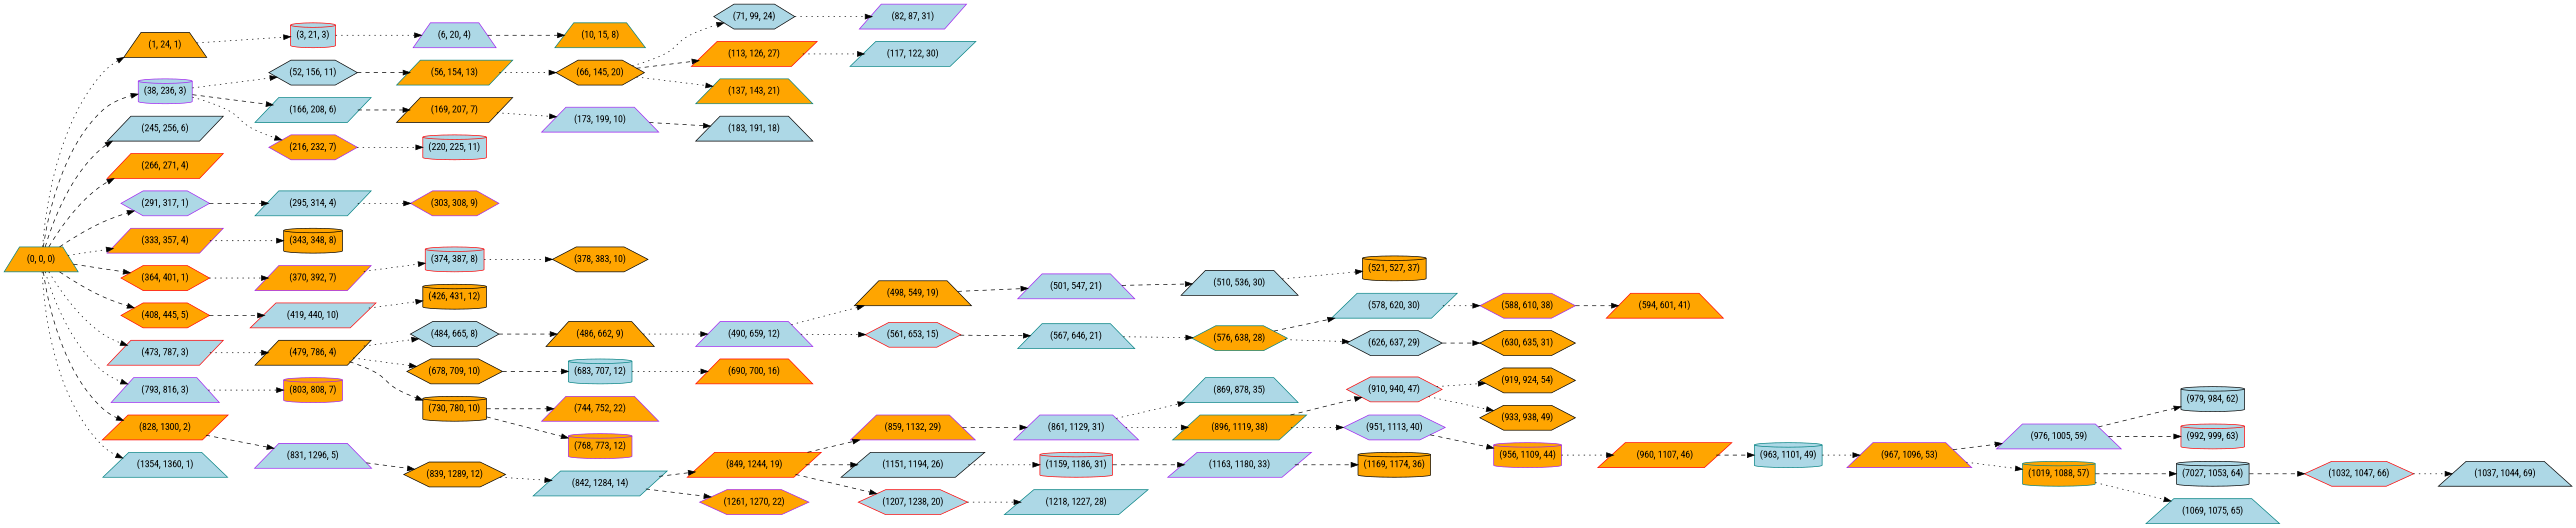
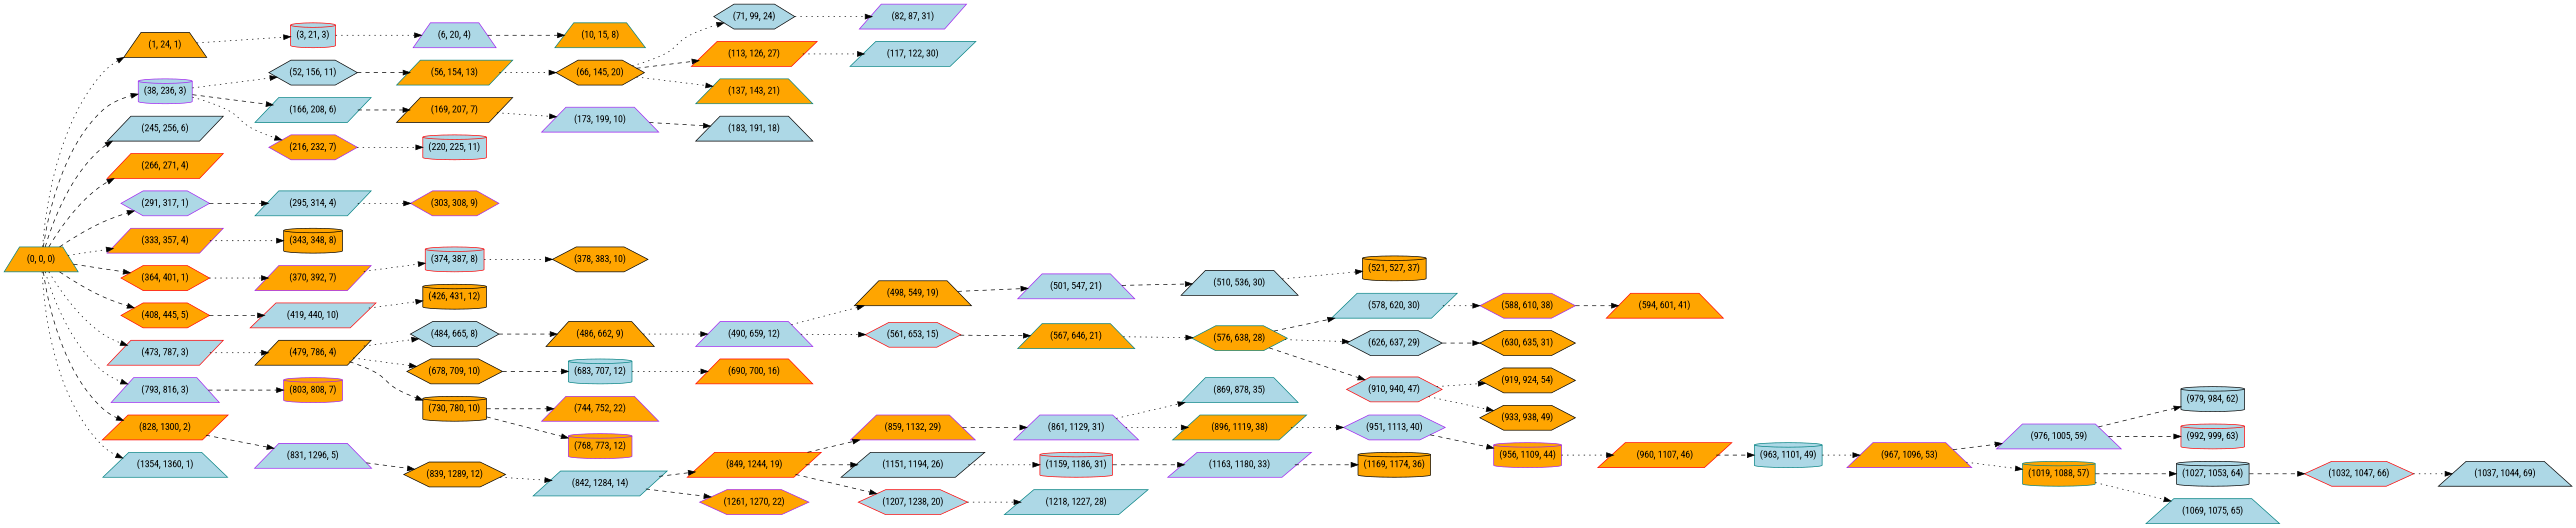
  digraph {
    fontname="Roboto Condensed"
    rankdir=LR
    node [color=black fillcolor=orange fontname="Roboto Condensed" shape=trapezium style=filled]
    edge [fontname="Roboto Condensed" style=dotted]
    "(0, 0, 0)" [color=teal]
    "(1, 24, 1)"
    "(38, 236, 3)" [color=purple fillcolor=lightblue shape=cylinder]
    "(245, 256, 6)" [fillcolor=lightblue shape=parallelogram]
    "(266, 271, 4)" [color=red shape=parallelogram]
    "(291, 317, 1)" [color=purple fillcolor=lightblue shape=hexagon]
    "(333, 357, 4)" [color=purple shape=parallelogram]
    "(364, 401, 1)" [color=red shape=hexagon]
    "(408, 445, 5)" [color=red shape=hexagon]
    "(473, 787, 3)" [color=red fillcolor=lightblue shape=parallelogram]
    "(793, 816, 3)" [color=purple fillcolor=lightblue]
    "(828, 1300, 2)" [color=red shape=parallelogram]
    "(1354, 1360, 1)" [color=teal fillcolor=lightblue]
    "(3, 21, 3)" [color=red fillcolor=lightblue shape=cylinder]
    "(52, 156, 11)" [fillcolor=lightblue shape=hexagon]
    "(166, 208, 6)" [color=teal fillcolor=lightblue shape=parallelogram]
    "(216, 232, 7)" [color=purple shape=hexagon]
    "(295, 314, 4)" [color=teal fillcolor=lightblue shape=parallelogram]
    "(343, 348, 8)" [shape=cylinder]
    "(370, 392, 7)" [color=purple shape=parallelogram]
    "(419, 440, 10)" [color=red fillcolor=lightblue shape=parallelogram]
    "(479, 786, 4)" [shape=parallelogram]
    "(803, 808, 7)" [color=purple shape=cylinder]
    "(831, 1296, 5)" [color=purple fillcolor=lightblue]
    "(6, 20, 4)" [color=purple fillcolor=lightblue]
    "(10, 15, 8)" [color=teal]
    "(56, 154, 13)" [color=teal shape=parallelogram]
    "(169, 207, 7)" [shape=parallelogram]
    "(220, 225, 11)" [color=red fillcolor=lightblue shape=cylinder]
    "(66, 145, 20)" [shape=hexagon]
    "(71, 99, 24)" [fillcolor=lightblue shape=hexagon]
    "(113, 126, 27)" [color=red shape=parallelogram]
    "(137, 143, 21)" [color=teal]
    "(82, 87, 31)" [color=purple fillcolor=lightblue shape=parallelogram]
    "(117, 122, 30)" [color=teal fillcolor=lightblue shape=parallelogram]
    "(173, 199, 10)" [color=purple fillcolor=lightblue]
    "(183, 191, 18)" [fillcolor=lightblue]
    "(303, 308, 9)" [color=purple shape=hexagon]
    "(374, 387, 8)" [color=red fillcolor=lightblue shape=cylinder]
    "(378, 383, 10)" [shape=hexagon]
    "(426, 431, 12)" [shape=cylinder]
    "(484, 665, 8)" [fillcolor=lightblue shape=hexagon]
    "(678, 709, 10)" [shape=hexagon]
    "(730, 780, 10)" [shape=cylinder]
    "(486, 662, 9)"
    "(683, 707, 12)" [color=teal fillcolor=lightblue shape=cylinder]
    "(744, 752, 22)" [color=purple]
    "(768, 773, 12)" [color=purple shape=cylinder]
    "(490, 659, 12)" [color=purple fillcolor=lightblue]
    "(498, 549, 19)"
    "(561, 653, 15)" [color=red fillcolor=lightblue shape=hexagon]
    "(501, 547, 21)" [color=purple fillcolor=lightblue]
-   "(567, 646, 21)" [color=teal fillcolor=lightblue]
+   "(567, 646, 21)" [color=teal]
    "(510, 536, 30)" [fillcolor=lightblue]
    "(521, 527, 37)" [shape=cylinder]
    "(576, 638, 28)" [color=teal shape=hexagon]
    "(578, 620, 30)" [color=teal fillcolor=lightblue shape=parallelogram]
    "(626, 637, 29)" [fillcolor=lightblue shape=hexagon]
    "(588, 610, 38)" [color=purple shape=hexagon]
    "(630, 635, 31)" [shape=hexagon]
    "(594, 601, 41)" [color=red]
    "(690, 700, 16)" [color=red]
    "(839, 1289, 12)" [shape=hexagon]
    "(842, 1284, 14)" [color=teal fillcolor=lightblue shape=parallelogram]
    "(849, 1244, 19)" [color=red shape=parallelogram]
    "(1261, 1270, 22)" [color=purple shape=hexagon]
    "(859, 1132, 29)" [color=purple]
    "(1151, 1194, 26)" [fillcolor=lightblue shape=parallelogram]
    "(1207, 1238, 20)" [color=red fillcolor=lightblue shape=hexagon]
    "(861, 1129, 31)" [color=purple fillcolor=lightblue]
    "(1159, 1186, 31)" [color=red fillcolor=lightblue shape=cylinder]
    "(1218, 1227, 28)" [color=teal fillcolor=lightblue shape=parallelogram]
    "(869, 878, 35)" [color=teal fillcolor=lightblue]
    "(896, 1119, 38)" [color=teal shape=parallelogram]
    "(910, 940, 47)" [color=red fillcolor=lightblue shape=hexagon]
    "(951, 1113, 40)" [color=purple fillcolor=lightblue shape=hexagon]
    "(919, 924, 54)" [shape=hexagon]
    "(933, 938, 49)" [shape=hexagon]
    "(956, 1109, 44)" [color=purple shape=cylinder]
    "(960, 1107, 46)" [color=red shape=parallelogram]
    "(963, 1101, 49)" [color=teal fillcolor=lightblue shape=cylinder]
    "(967, 1096, 53)" [color=purple]
    "(976, 1005, 59)" [color=purple fillcolor=lightblue]
    "(1019, 1088, 57)" [color=teal shape=cylinder]
    "(979, 984, 62)" [fillcolor=lightblue shape=cylinder]
    "(992, 999, 63)" [color=red fillcolor=lightblue shape=cylinder]
-   "(1027, 1053, 64)" [fillcolor=lightblue shape=cylinder label="(7027, 1053, 64)"]
+   "(1027, 1053, 64)" [fillcolor=lightblue shape=cylinder]
    "(1069, 1075, 65)" [color=teal fillcolor=lightblue]
    "(1032, 1047, 66)" [color=red fillcolor=lightblue shape=hexagon]
    "(1037, 1044, 69)" [fillcolor=lightblue]
    "(1163, 1180, 33)" [color=purple fillcolor=lightblue shape=parallelogram]
    "(1169, 1174, 36)" [shape=cylinder]
    "(0, 0, 0)" -> "(1, 24, 1)"
    "(0, 0, 0)" -> "(38, 236, 3)" [style=dashed]
    "(0, 0, 0)" -> "(245, 256, 6)" [style=dashed]
    "(0, 0, 0)" -> "(266, 271, 4)" [style=dashed]
    "(0, 0, 0)" -> "(291, 317, 1)" [style=dashed]
    "(0, 0, 0)" -> "(333, 357, 4)"
    "(0, 0, 0)" -> "(364, 401, 1)" [style=dashed]
    "(0, 0, 0)" -> "(408, 445, 5)" [style=dashed]
    "(0, 0, 0)" -> "(473, 787, 3)"
    "(0, 0, 0)" -> "(793, 816, 3)"
    "(0, 0, 0)" -> "(828, 1300, 2)" [style=dashed]
    "(0, 0, 0)" -> "(1354, 1360, 1)"
    "(1, 24, 1)" -> "(3, 21, 3)"
    "(38, 236, 3)" -> "(52, 156, 11)"
    "(38, 236, 3)" -> "(166, 208, 6)" [style=dashed]
    "(38, 236, 3)" -> "(216, 232, 7)"
    "(291, 317, 1)" -> "(295, 314, 4)" [style=dashed]
    "(333, 357, 4)" -> "(343, 348, 8)"
    "(364, 401, 1)" -> "(370, 392, 7)"
    "(408, 445, 5)" -> "(419, 440, 10)" [style=dashed]
    "(473, 787, 3)" -> "(479, 786, 4)"
-   "(793, 816, 3)" -> "(803, 808, 7)"
+   "(793, 816, 3)" -> "(803, 808, 7)" [style=dashed]
    "(828, 1300, 2)" -> "(831, 1296, 5)" [style=dashed]
    "(3, 21, 3)" -> "(6, 20, 4)"
    "(52, 156, 11)" -> "(56, 154, 13)" [style=dashed]
    "(166, 208, 6)" -> "(169, 207, 7)" [style=dashed]
    "(216, 232, 7)" -> "(220, 225, 11)"
    "(295, 314, 4)" -> "(303, 308, 9)"
    "(370, 392, 7)" -> "(374, 387, 8)"
    "(419, 440, 10)" -> "(426, 431, 12)"
    "(479, 786, 4)" -> "(484, 665, 8)"
    "(479, 786, 4)" -> "(678, 709, 10)"
    "(479, 786, 4)" -> "(730, 780, 10)" [style=dashed]
    "(831, 1296, 5)" -> "(839, 1289, 12)" [style=dashed]
    "(6, 20, 4)" -> "(10, 15, 8)" [style=dashed]
    "(56, 154, 13)" -> "(66, 145, 20)"
    "(169, 207, 7)" -> "(173, 199, 10)"
    "(66, 145, 20)" -> "(71, 99, 24)"
    "(66, 145, 20)" -> "(113, 126, 27)" [style=dashed]
    "(66, 145, 20)" -> "(137, 143, 21)"
    "(71, 99, 24)" -> "(82, 87, 31)"
    "(113, 126, 27)" -> "(117, 122, 30)"
    "(173, 199, 10)" -> "(183, 191, 18)" [style=dashed]
    "(374, 387, 8)" -> "(378, 383, 10)"
    "(484, 665, 8)" -> "(486, 662, 9)" [style=dashed]
    "(678, 709, 10)" -> "(683, 707, 12)" [style=dashed]
    "(730, 780, 10)" -> "(744, 752, 22)" [style=dashed]
    "(730, 780, 10)" -> "(768, 773, 12)" [style=dashed]
    "(486, 662, 9)" -> "(490, 659, 12)"
    "(683, 707, 12)" -> "(690, 700, 16)"
    "(490, 659, 12)" -> "(498, 549, 19)"
    "(490, 659, 12)" -> "(561, 653, 15)"
    "(498, 549, 19)" -> "(501, 547, 21)" [style=dashed]
    "(561, 653, 15)" -> "(567, 646, 21)" [style=dashed]
    "(501, 547, 21)" -> "(510, 536, 30)" [style=dashed]
    "(567, 646, 21)" -> "(576, 638, 28)"
    "(510, 536, 30)" -> "(521, 527, 37)"
    "(576, 638, 28)" -> "(578, 620, 30)" [style=dashed]
    "(576, 638, 28)" -> "(626, 637, 29)"
    "(578, 620, 30)" -> "(588, 610, 38)"
    "(626, 637, 29)" -> "(630, 635, 31)" [style=dashed]
    "(588, 610, 38)" -> "(594, 601, 41)" [style=dashed]
    "(839, 1289, 12)" -> "(842, 1284, 14)"
    "(842, 1284, 14)" -> "(849, 1244, 19)" [style=dashed]
    "(842, 1284, 14)" -> "(1261, 1270, 22)" [style=dashed]
    "(849, 1244, 19)" -> "(859, 1132, 29)" [style=dashed]
    "(849, 1244, 19)" -> "(1151, 1194, 26)" [style=dashed]
    "(849, 1244, 19)" -> "(1207, 1238, 20)" [style=dashed]
    "(859, 1132, 29)" -> "(861, 1129, 31)" [style=dashed]
    "(1151, 1194, 26)" -> "(1159, 1186, 31)"
    "(1207, 1238, 20)" -> "(1218, 1227, 28)"
    "(861, 1129, 31)" -> "(869, 878, 35)"
    "(861, 1129, 31)" -> "(896, 1119, 38)"
    "(1159, 1186, 31)" -> "(1163, 1180, 33)" [style=dashed]
-   "(896, 1119, 38)" -> "(910, 940, 47)" [style=dashed]
+   "(576, 638, 28)" -> "(910, 940, 47)" [style=dashed]
    "(896, 1119, 38)" -> "(951, 1113, 40)"
    "(910, 940, 47)" -> "(919, 924, 54)"
    "(910, 940, 47)" -> "(933, 938, 49)"
    "(951, 1113, 40)" -> "(956, 1109, 44)" [style=dashed]
    "(956, 1109, 44)" -> "(960, 1107, 46)"
    "(960, 1107, 46)" -> "(963, 1101, 49)" [style=dashed]
    "(963, 1101, 49)" -> "(967, 1096, 53)"
    "(967, 1096, 53)" -> "(976, 1005, 59)" [style=dashed]
    "(967, 1096, 53)" -> "(1019, 1088, 57)"
    "(976, 1005, 59)" -> "(979, 984, 62)" [style=dashed]
    "(976, 1005, 59)" -> "(992, 999, 63)" [style=dashed]
    "(1019, 1088, 57)" -> "(1027, 1053, 64)" [style=dashed]
    "(1019, 1088, 57)" -> "(1069, 1075, 65)"
    "(1027, 1053, 64)" -> "(1032, 1047, 66)" [style=dashed]
    "(1032, 1047, 66)" -> "(1037, 1044, 69)"
    "(1163, 1180, 33)" -> "(1169, 1174, 36)" [style=dashed]
  }
